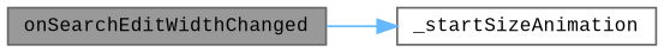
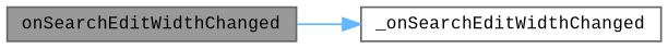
  digraph {
    rankdir=LR
    fontname="Liberation Mono"
    node [fontname="Liberation Mono" fontsize=10 shape=box style=filled]
    n1 [color=gray40 fillcolor=grey60 fontcolor=black height=0.2 label=onSearchEditWidthChanged width=0.4]
-   n2 [color=grey40 fillcolor=white height=0.2 label=_startSizeAnimation width=0.4]
+   n2 [color=grey40 fillcolor=white height=0.2 label=_onSearchEditWidthChanged width=0.4]
    n1 -> n2 [color=steelblue1 fontname="Liberation Mono" fontsize=10 labelfontname=Helvetica labelfontsize=10 style=solid]
  }
